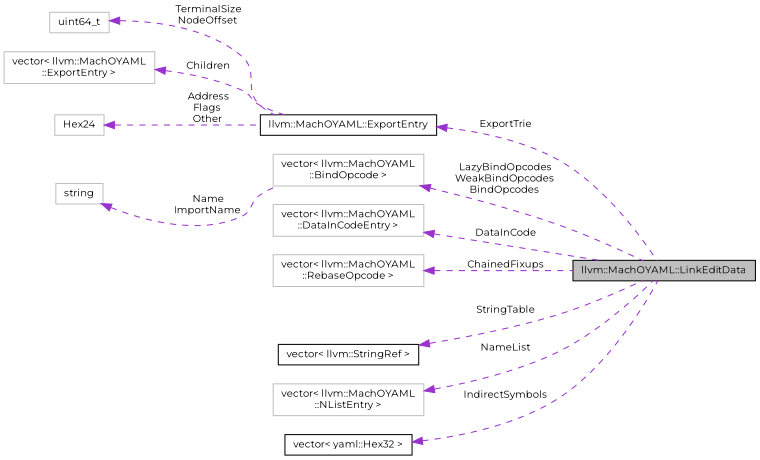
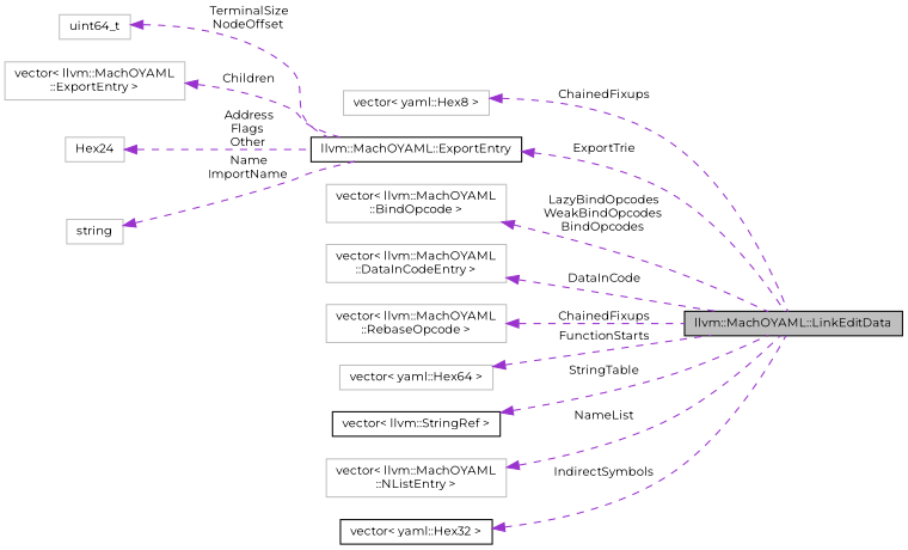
  digraph {
    fontname=Montserrat
    rankdir=LR
    node [color=grey75 fontname=Montserrat fontsize=10 shape=record]
    edge [color=darkorchid3 dir=back fontname=Montserrat fontsize=10 labelfontname=Helvetica labelfontsize=10 style=dashed]
    n1 [color=black fillcolor=grey75 fontcolor=black height=0.2 label="llvm::MachOYAML::LinkEditData" style=filled width=0.4]
+   n2 [height=0.2 label="vector\< yaml::Hex8 \>" width=0.4]
    n3 [color=black height=0.2 label="llvm::MachOYAML::ExportEntry" width=0.4]
    n4 [height=0.2 label=uint64_t width=0.4]
    n5 [height=0.2 label="vector\< llvm::MachOYAML\l::ExportEntry \>" width=0.4]
    n6 [height=0.2 label=Hex24 width=0.4]
    n7 [height=0.2 label=string width=0.4]
    n8 [height=0.2 label="vector\< llvm::MachOYAML\l::DataInCodeEntry \>" width=0.4]
    n9 [height=0.2 label="vector\< llvm::MachOYAML\l::BindOpcode \>" width=0.4]
    n10 [height=0.2 label="vector\< llvm::MachOYAML\l::RebaseOpcode \>" width=0.4]
+   n11 [height=0.2 label="vector\< yaml::Hex64 \>" width=0.4]
    n12 [color=black height=0.2 label="vector\< llvm::StringRef \>" width=0.4]
    n13 [height=0.2 label="vector\< llvm::MachOYAML\l::NListEntry \>" width=0.4]
    n14 [color=black height=0.2 label="vector\< yaml::Hex32 \>" width=0.4]
+   n2 -> n1 [label=" ChainedFixups"]
    n3 -> n1 [label=" ExportTrie"]
    n4 -> n3 [label=" TerminalSize\nNodeOffset"]
    n5 -> n3 [label=" Children"]
    n6 -> n3 [label=" Address\nFlags\nOther"]
-   n7 -> n9 [label=" Name\nImportName"]
+   n7 -> n3 [label=" Name\nImportName"]
    n8 -> n1 [label=" DataInCode"]
    n9 -> n1 [label=" LazyBindOpcodes\nWeakBindOpcodes\nBindOpcodes"]
    n10 -> n1 [label=" ChainedFixups"]
+   n11 -> n1 [label=" FunctionStarts"]
    n12 -> n1 [label=" StringTable"]
    n13 -> n1 [label=" NameList"]
    n14 -> n1 [label=" IndirectSymbols"]
  }
